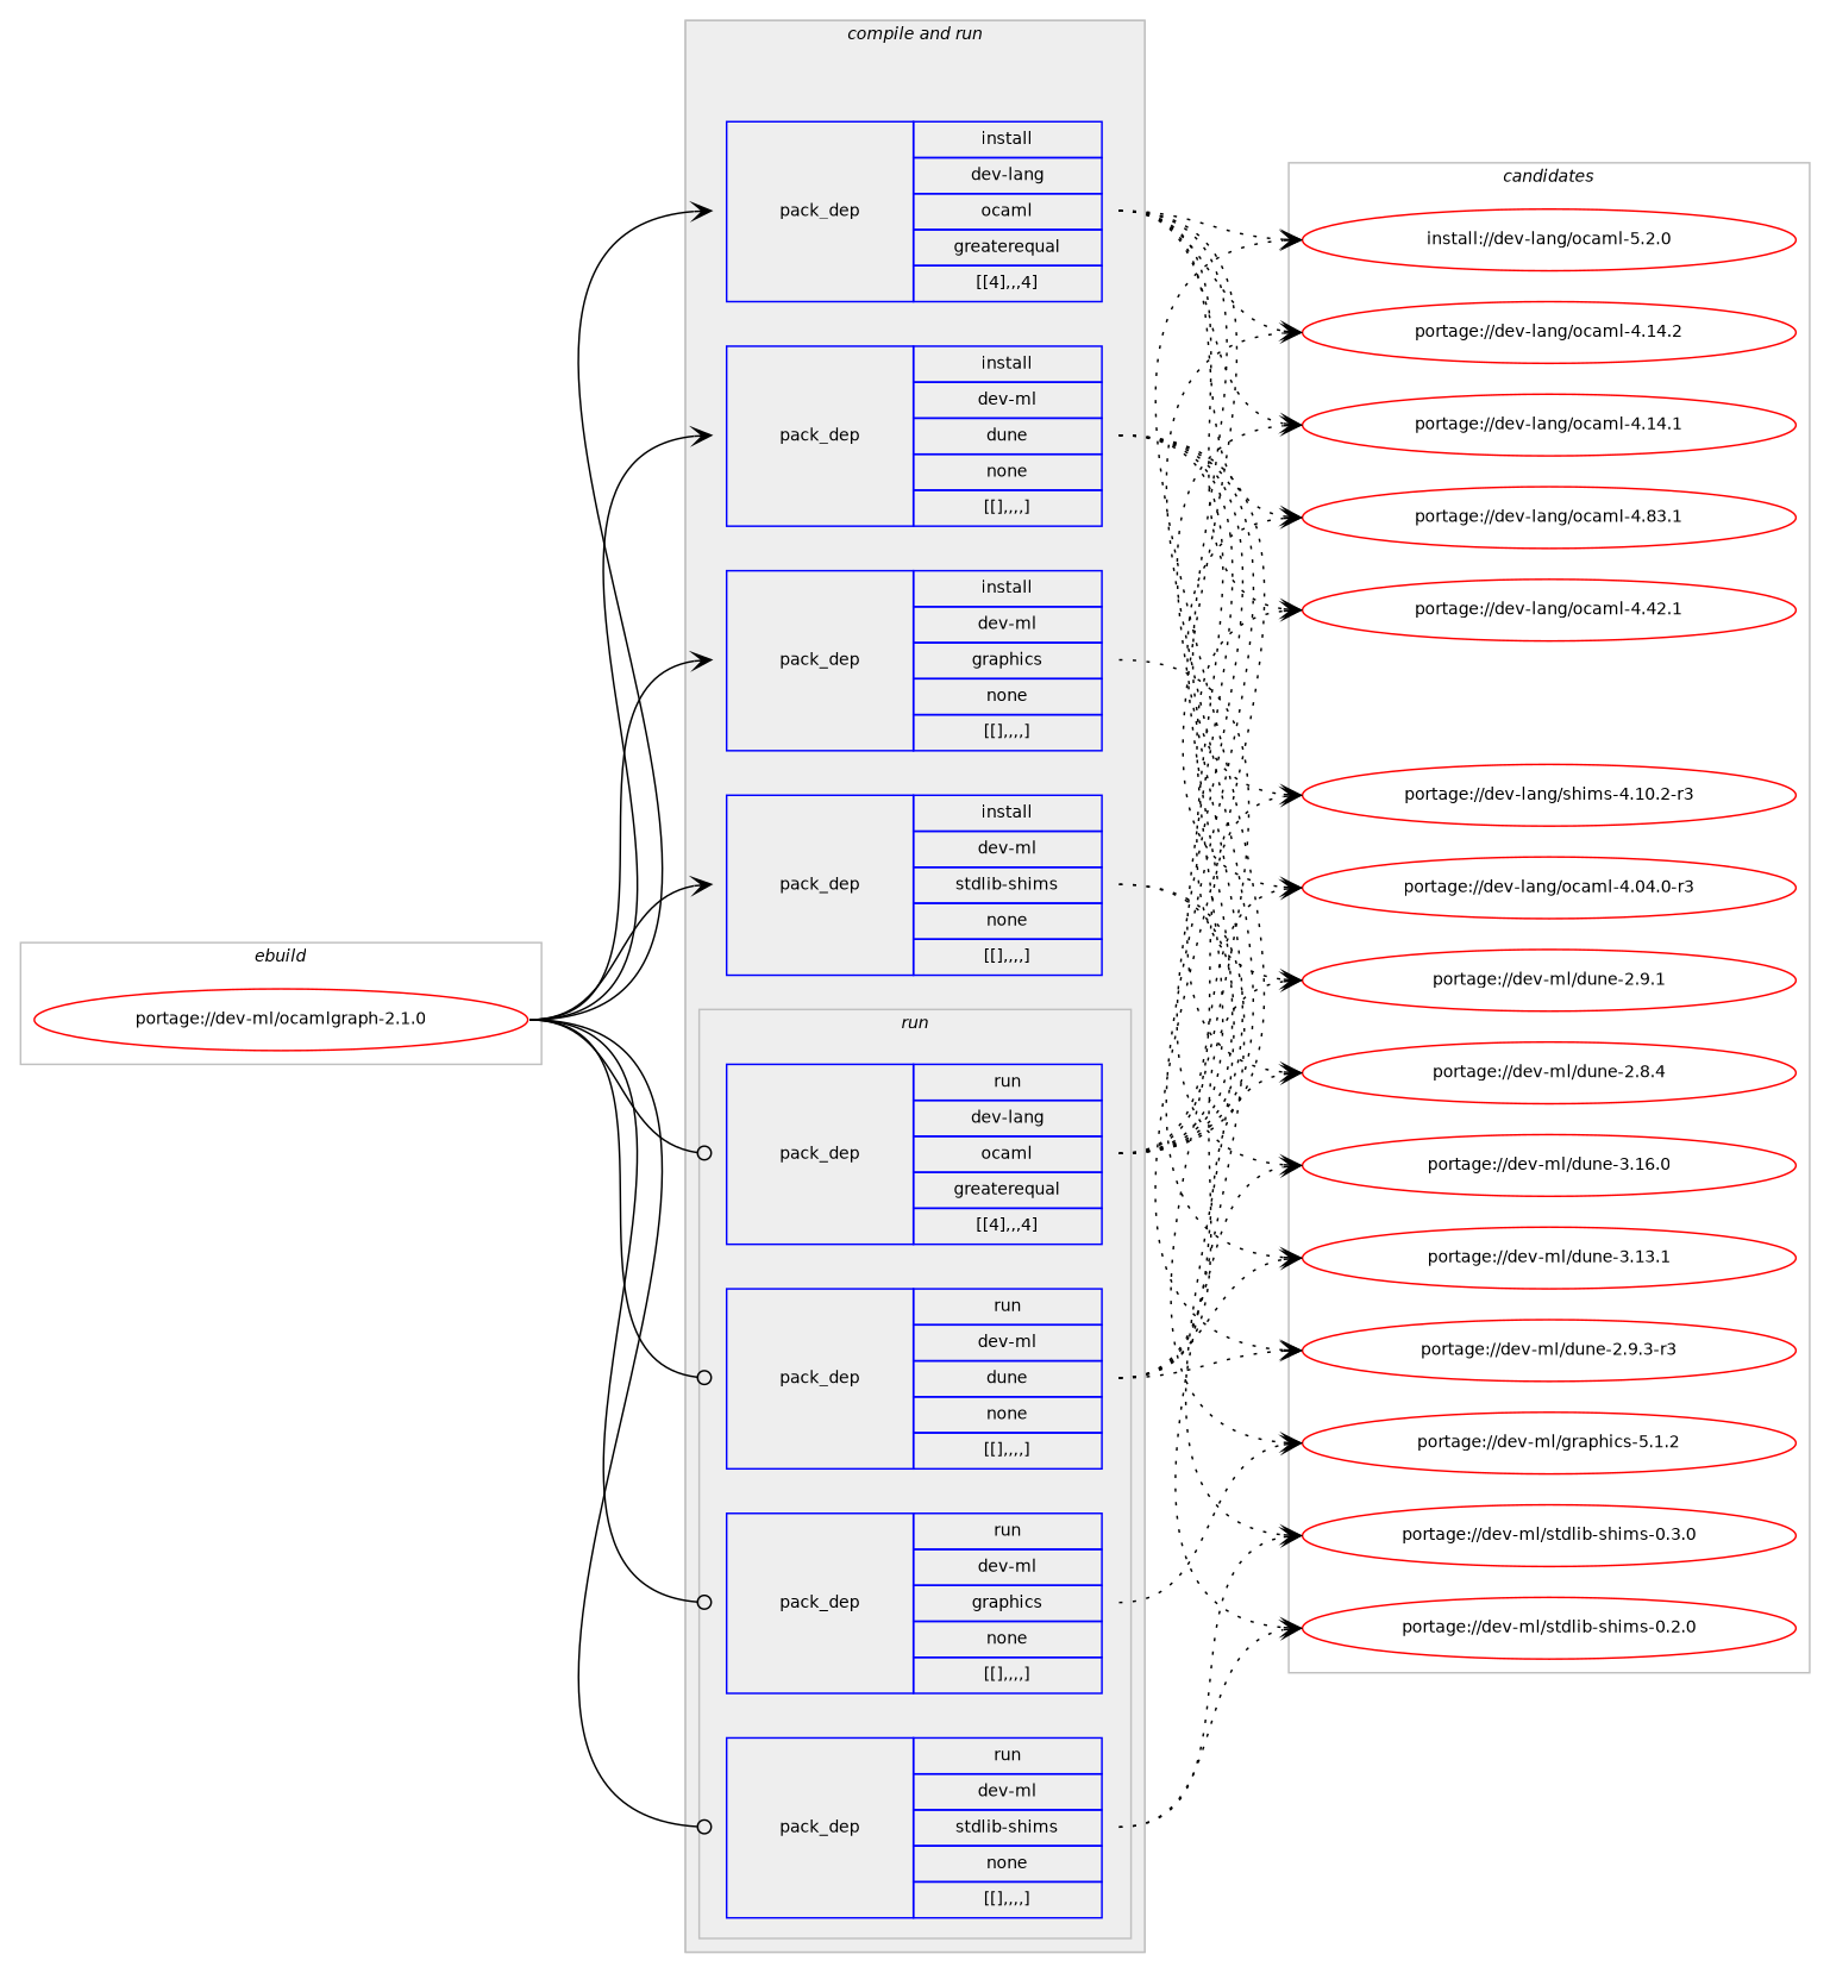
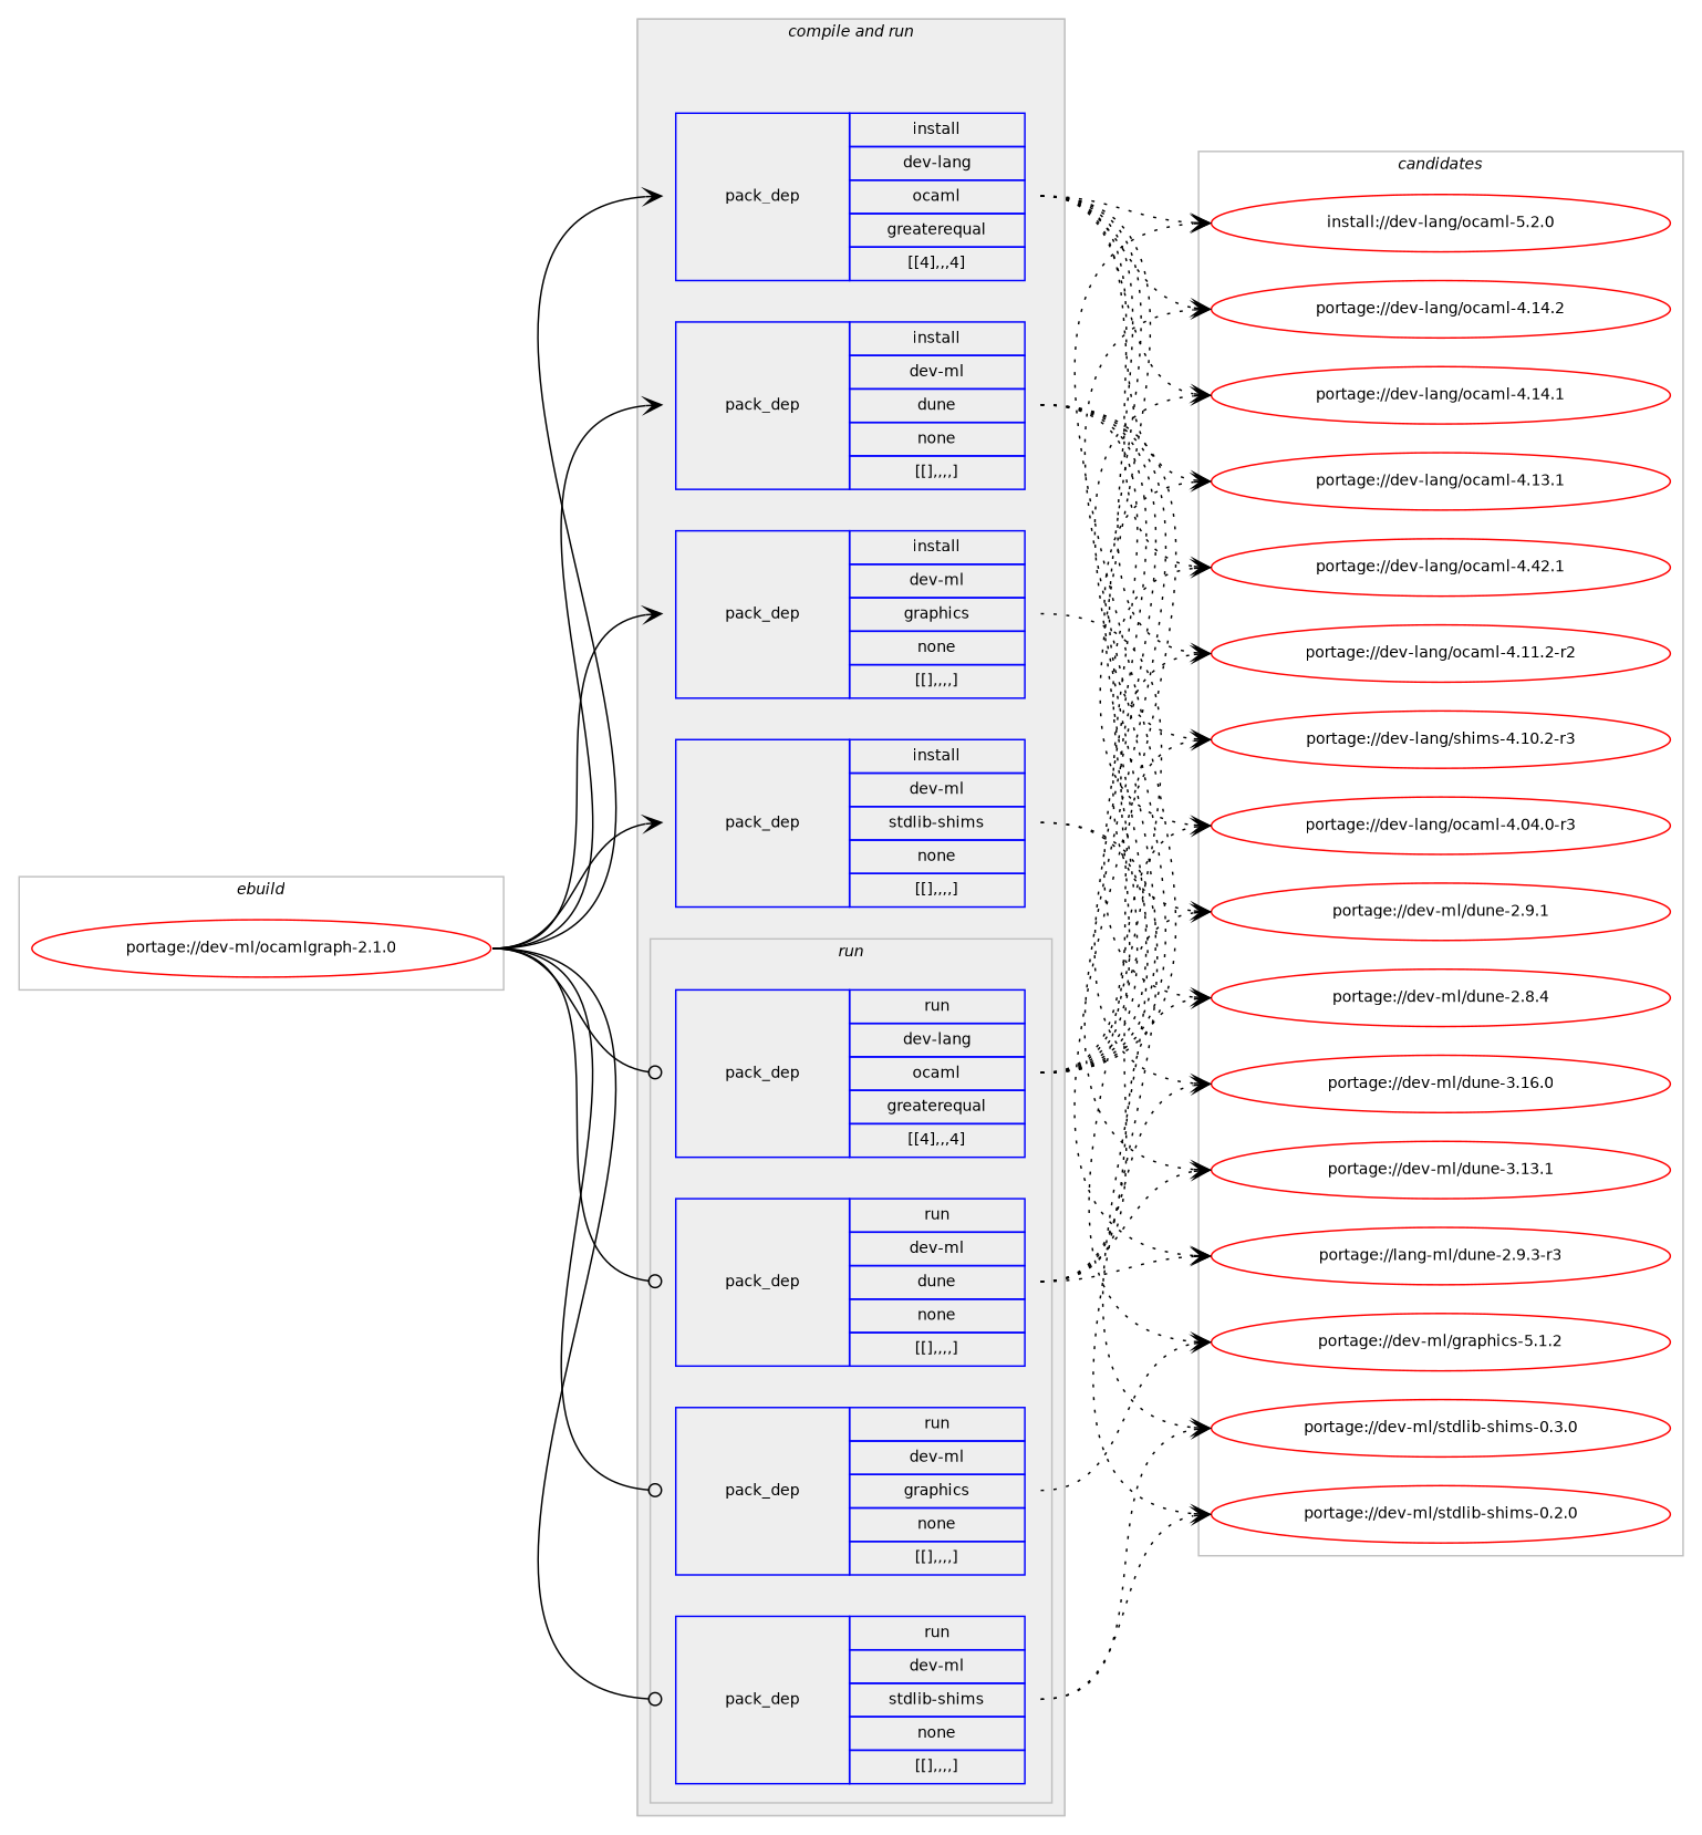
  digraph {
    compound=true
    concentrate=true
    fontname=Helvetica
    fontsize=10
    newrank=true
    rankdir=LR
    ranksep=1.5
    node [color=red fontname=Helvetica fontsize=10]
    edge [arrowhead=vee headport=w style=dotted tailport=e weight=100]
    n1 [label="portage://dev-ml/ocamlgraph-2.1.0" width=4]
    n2 [color=blue label=<<TABLE BORDER="0" CELLBORDER="1" CELLSPACING="0" CELLPADDING="4" WIDTH="220"><TR><TD ROWSPAN="6" CELLPADDING="30">pack_dep</TD></TR><TR><TD WIDTH="110">install</TD></TR><TR><TD>dev-lang</TD></TR><TR><TD>ocaml</TD></TR><TR><TD>greaterequal</TD></TR><TR><TD>[[4],,,4]</TD></TR></TABLE>> shape=none]
    n3 [color=blue label=<<TABLE BORDER="0" CELLBORDER="1" CELLSPACING="0" CELLPADDING="4" WIDTH="220"><TR><TD ROWSPAN="6" CELLPADDING="30">pack_dep</TD></TR><TR><TD WIDTH="110">install</TD></TR><TR><TD>dev-ml</TD></TR><TR><TD>dune</TD></TR><TR><TD>none</TD></TR><TR><TD>[[],,,,]</TD></TR></TABLE>> shape=none]
    n4 [color=blue label=<<TABLE BORDER="0" CELLBORDER="1" CELLSPACING="0" CELLPADDING="4" WIDTH="220"><TR><TD ROWSPAN="6" CELLPADDING="30">pack_dep</TD></TR><TR><TD WIDTH="110">install</TD></TR><TR><TD>dev-ml</TD></TR><TR><TD>graphics</TD></TR><TR><TD>none</TD></TR><TR><TD>[[],,,,]</TD></TR></TABLE>> shape=none]
    n5 [color=blue label=<<TABLE BORDER="0" CELLBORDER="1" CELLSPACING="0" CELLPADDING="4" WIDTH="220"><TR><TD ROWSPAN="6" CELLPADDING="30">pack_dep</TD></TR><TR><TD WIDTH="110">install</TD></TR><TR><TD>dev-ml</TD></TR><TR><TD>stdlib-shims</TD></TR><TR><TD>none</TD></TR><TR><TD>[[],,,,]</TD></TR></TABLE>> shape=none]
    n6 [color=blue label=<<TABLE BORDER="0" CELLBORDER="1" CELLSPACING="0" CELLPADDING="4" WIDTH="220"><TR><TD ROWSPAN="6" CELLPADDING="30">pack_dep</TD></TR><TR><TD WIDTH="110">run</TD></TR><TR><TD>dev-lang</TD></TR><TR><TD>ocaml</TD></TR><TR><TD>greaterequal</TD></TR><TR><TD>[[4],,,4]</TD></TR></TABLE>> shape=none]
    n7 [color=blue label=<<TABLE BORDER="0" CELLBORDER="1" CELLSPACING="0" CELLPADDING="4" WIDTH="220"><TR><TD ROWSPAN="6" CELLPADDING="30">pack_dep</TD></TR><TR><TD WIDTH="110">run</TD></TR><TR><TD>dev-ml</TD></TR><TR><TD>dune</TD></TR><TR><TD>none</TD></TR><TR><TD>[[],,,,]</TD></TR></TABLE>> shape=none]
    n8 [color=blue label=<<TABLE BORDER="0" CELLBORDER="1" CELLSPACING="0" CELLPADDING="4" WIDTH="220"><TR><TD ROWSPAN="6" CELLPADDING="30">pack_dep</TD></TR><TR><TD WIDTH="110">run</TD></TR><TR><TD>dev-ml</TD></TR><TR><TD>graphics</TD></TR><TR><TD>none</TD></TR><TR><TD>[[],,,,]</TD></TR></TABLE>> shape=none]
    n9 [color=blue label=<<TABLE BORDER="0" CELLBORDER="1" CELLSPACING="0" CELLPADDING="4" WIDTH="220"><TR><TD ROWSPAN="6" CELLPADDING="30">pack_dep</TD></TR><TR><TD WIDTH="110">run</TD></TR><TR><TD>dev-ml</TD></TR><TR><TD>stdlib-shims</TD></TR><TR><TD>none</TD></TR><TR><TD>[[],,,,]</TD></TR></TABLE>> shape=none]
    n10 [label="install://dev-lang/ocaml-5.2.0" width=4]
    n11 [label="portage://dev-lang/ocaml-4.14.2" width=4]
    n12 [label="portage://dev-lang/ocaml-4.14.1" width=4]
-   n13 [label="portage://dev-lang/ocaml-4.83.1" width=4]
+   n13 [label="portage://dev-lang/ocaml-4.13.1" width=4]
    n14 [label="portage://dev-lang/ocaml-4.42.1" width=4]
+   n15 [label="portage://dev-lang/ocaml-4.11.2-r2" width=4]
    n16 [label="portage://dev-lang/shims-4.10.2-r3" width=4]
    n17 [label="portage://dev-lang/ocaml-4.04.0-r3" width=4]
    n18 [label="portage://dev-ml/dune-3.16.0" width=4]
    n19 [label="portage://dev-ml/dune-3.13.1" width=4]
-   n20 [label="portage://dev-ml/dune-2.9.3-r3" width=4]
+   n20 [label="portage://lang-ml/dune-2.9.3-r3" width=4]
    n21 [label="portage://dev-ml/dune-2.9.1" width=4]
    n22 [label="portage://dev-ml/dune-2.8.4" width=4]
    n23 [label="portage://dev-ml/graphics-5.1.2" width=4]
    n24 [label="portage://dev-ml/stdlib-shims-0.3.0" width=4]
    n25 [label="portage://dev-ml/stdlib-shims-0.2.0" width=4]
    subgraph cluster_1 {
      color=gray
      label=<<i>ebuild</i>>
      n1
    }
    subgraph cluster_2 {
      color=gray
      label=<<i>dependencies</i>>
      subgraph cluster_3 {
        color=gray
        fillcolor="#eeeeee"
        label=<<i>compile</i>>
        style=filled
        subgraph sub_4 {
          color=gray
          fillcolor="#eeeeee"
          label=<<i>compile</i>>
          style=filled
          n2
        }
        subgraph sub_5 {
          color=gray
          fillcolor="#eeeeee"
          label=<<i>compile</i>>
          style=filled
          n3
        }
        subgraph sub_6 {
          color=gray
          fillcolor="#eeeeee"
          label=<<i>compile</i>>
          style=filled
          n4
        }
        subgraph sub_7 {
          color=gray
          fillcolor="#eeeeee"
          label=<<i>compile</i>>
          style=filled
          n5
        }
      }
      subgraph cluster_8 {
        color=gray
        fillcolor="#eeeeee"
        label=<<i>compile and run</i>>
        style=filled
      }
      subgraph cluster_9 {
        color=gray
        fillcolor="#eeeeee"
        label=<<i>run</i>>
        style=filled
        subgraph sub_10 {
          color=gray
          fillcolor="#eeeeee"
          label=<<i>run</i>>
          style=filled
          n6
        }
        subgraph sub_11 {
          color=gray
          fillcolor="#eeeeee"
          label=<<i>run</i>>
          style=filled
          n7
        }
        subgraph sub_12 {
          color=gray
          fillcolor="#eeeeee"
          label=<<i>run</i>>
          style=filled
          n8
        }
        subgraph sub_13 {
          color=gray
          fillcolor="#eeeeee"
          label=<<i>run</i>>
          style=filled
          n9
        }
      }
    }
    subgraph cluster_14 {
      color=gray
      label=<<i>candidates</i>>
      rank=same
      subgraph sub_15 {
        color=black
        label=<<i>candidates</i>>
        nodesep=1
        rank=same
        n10
        n11
        n12
        n13
        n14
+       n15
        n16
        n17
      }
      subgraph sub_16 {
        color=black
        label=<<i>candidates</i>>
        nodesep=1
        rank=same
        n18
        n19
        n20
        n21
        n22
      }
      subgraph sub_17 {
        color=black
        label=<<i>candidates</i>>
        nodesep=1
        rank=same
        n23
      }
      subgraph sub_18 {
        color=black
        label=<<i>candidates</i>>
        nodesep=1
        rank=same
        n24
        n25
      }
      subgraph sub_19 {
        color=black
        label=<<i>candidates</i>>
        nodesep=1
        rank=same
        n10
        n11
        n12
        n13
        n14
+       n15
        n16
        n17
      }
      subgraph sub_20 {
        color=black
        label=<<i>candidates</i>>
        nodesep=1
        rank=same
        n18
        n19
        n20
        n21
        n22
      }
      subgraph sub_21 {
        color=black
        label=<<i>candidates</i>>
        nodesep=1
        rank=same
        n23
      }
      subgraph sub_22 {
        color=black
        label=<<i>candidates</i>>
        nodesep=1
        rank=same
        n24
        n25
      }
    }
    n1 -> n2 [style=solid weight=20]
    n1 -> n3 [style=solid weight=20]
    n1 -> n4 [style=solid weight=20]
    n1 -> n5 [style=solid weight=20]
    n1 -> n6 [arrowhead=odot style=solid weight=20]
    n1 -> n7 [arrowhead=odot style=solid weight=20]
    n1 -> n8 [arrowhead=odot style=solid weight=20]
    n1 -> n9 [arrowhead=odot style=solid weight=20]
    n2 -> n10
    n2 -> n11
    n2 -> n12
    n2 -> n13
    n2 -> n14
+   n2 -> n15
    n2 -> n16
    n2 -> n17
    n3 -> n18
    n3 -> n19
    n3 -> n20
    n3 -> n21
    n3 -> n22
    n4 -> n23
    n5 -> n24
    n5 -> n25
    n6 -> n10
    n6 -> n11
    n6 -> n12
    n6 -> n13
    n6 -> n14
+   n6 -> n15
    n6 -> n16
    n6 -> n17
    n7 -> n18
    n7 -> n19
    n7 -> n20
    n7 -> n21
    n7 -> n22
    n8 -> n23
    n9 -> n24
    n9 -> n25
  }
